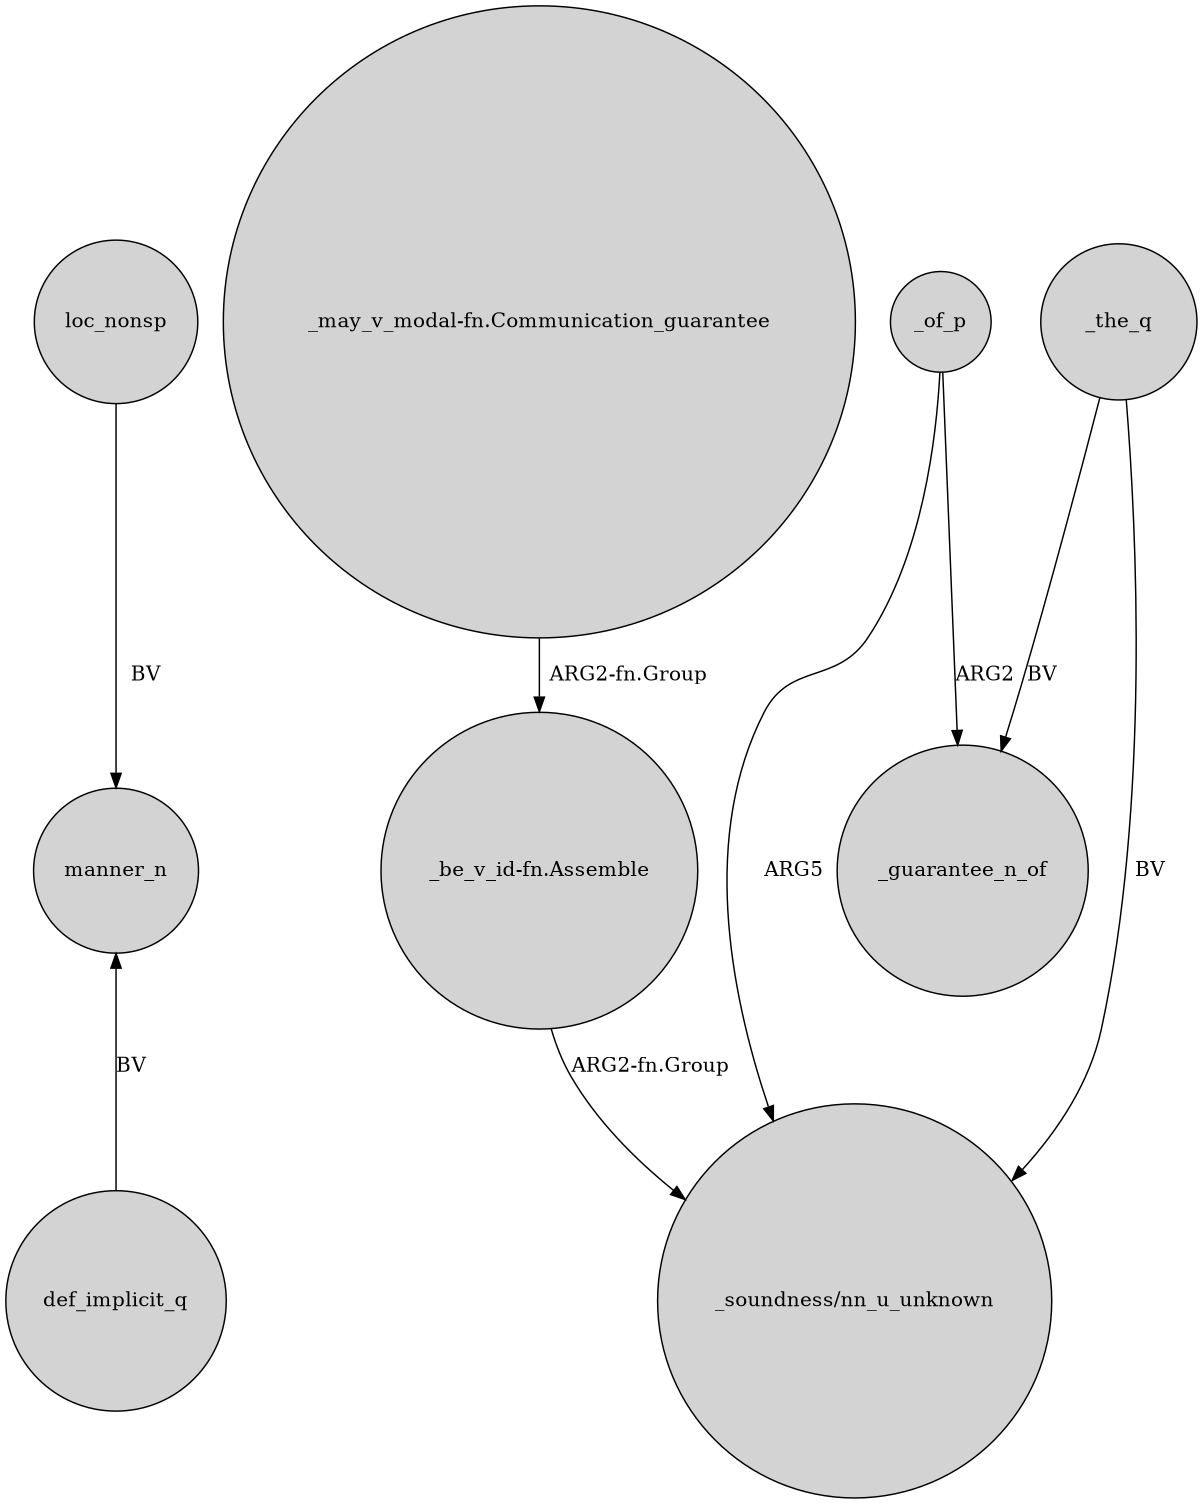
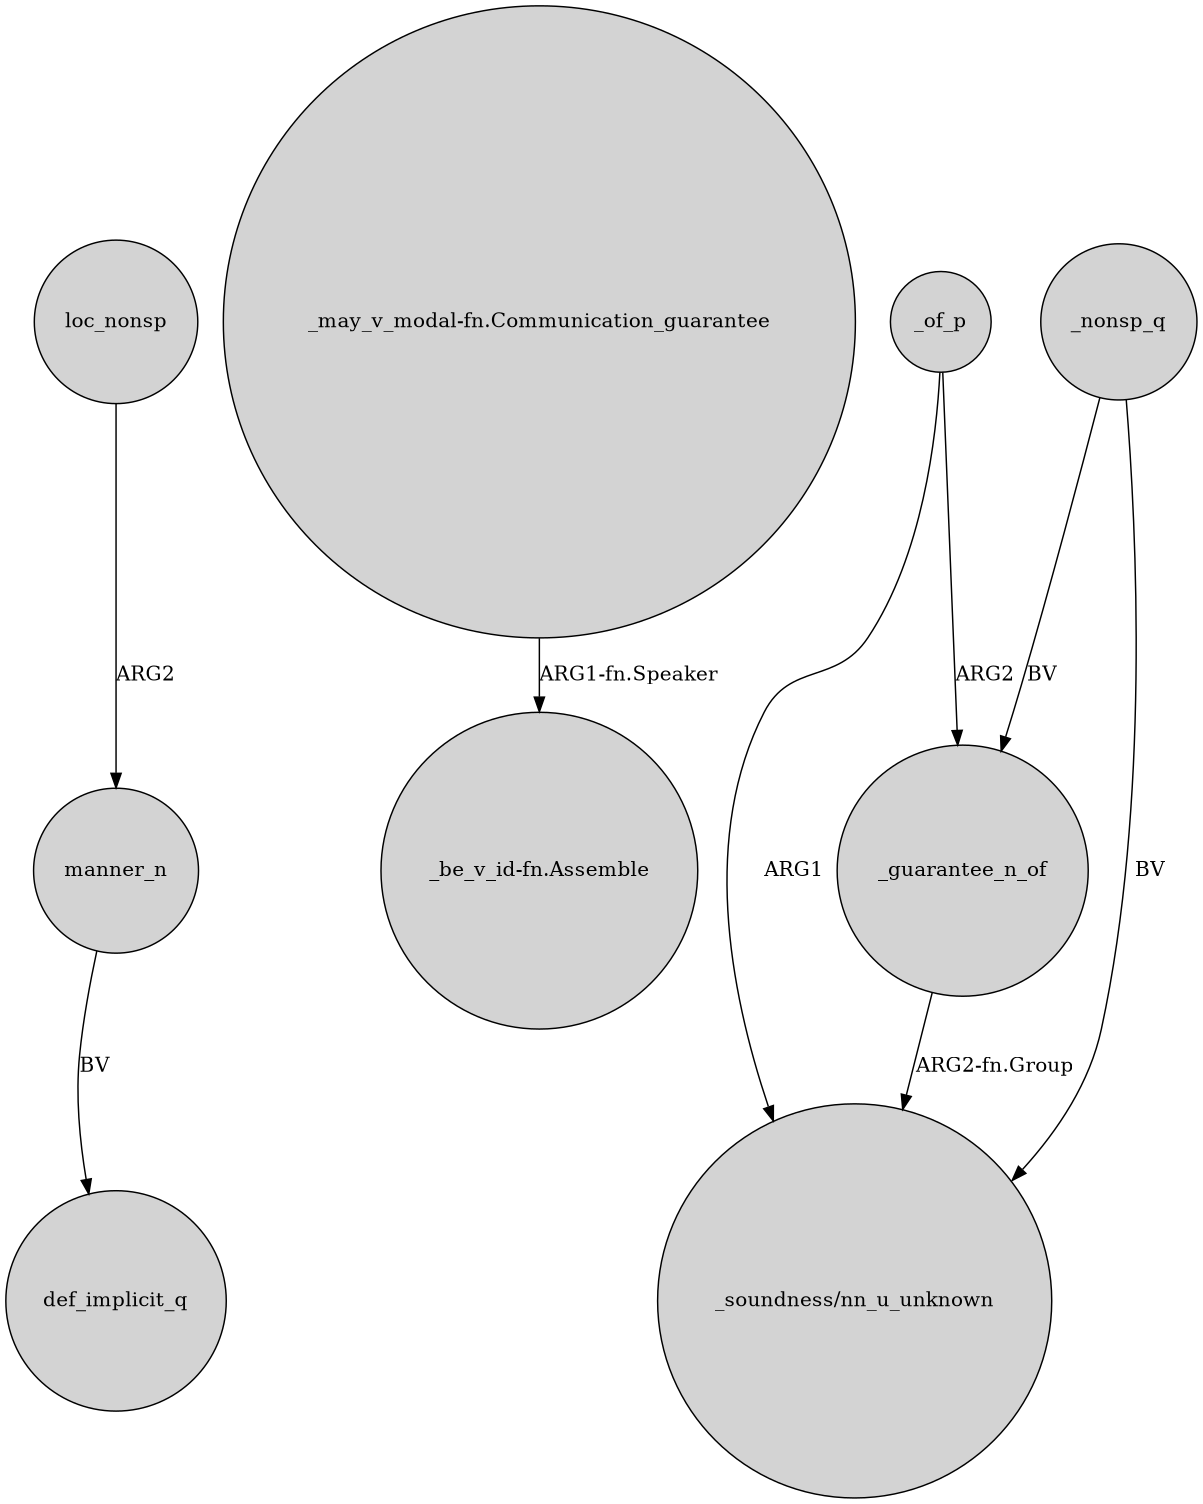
  digraph {
    node [shape=circle style=filled]
    n1 [label=manner_n]
    loc_nonsp
    n3 [label="_may_v_modal-fn.Communication_guarantee"]
    "_be_v_id-fn.Assemble"
    "_soundness/nn_u_unknown"
    _of_p
    _guarantee_n_of
    def_implicit_q
-   _the_q
-   loc_nonsp -> n1 [label=BV]
-   n3 -> "_be_v_id-fn.Assemble" [label="ARG2-fn.Group"]
-   "_be_v_id-fn.Assemble" -> "_soundness/nn_u_unknown" [label="ARG2-fn.Group"]
-   _of_p -> "_soundness/nn_u_unknown" [label=ARG5]
+   _the_q [label=_nonsp_q]
+   loc_nonsp -> n1 [label=ARG2]
+   n3 -> "_be_v_id-fn.Assemble" [label="ARG1-fn.Speaker"]
+   _guarantee_n_of -> "_soundness/nn_u_unknown" [label="ARG2-fn.Group"]
+   _of_p -> "_soundness/nn_u_unknown" [label=ARG1]
    _of_p -> _guarantee_n_of [label=ARG2]
-   def_implicit_q -> n1 [label=BV]
+   n1 -> def_implicit_q [label=BV]
    _the_q -> "_soundness/nn_u_unknown" [label=BV]
    _the_q -> _guarantee_n_of [label=BV]
  }
